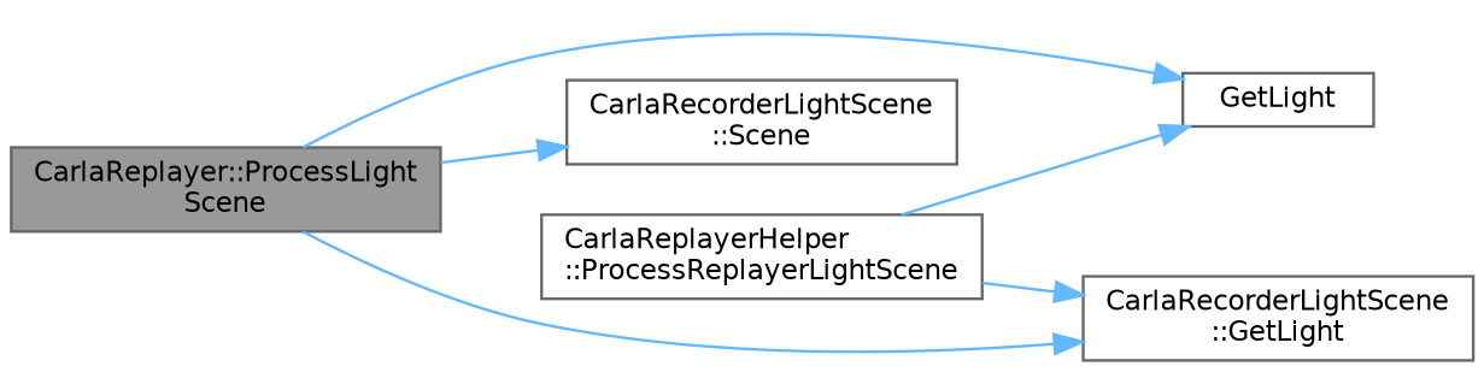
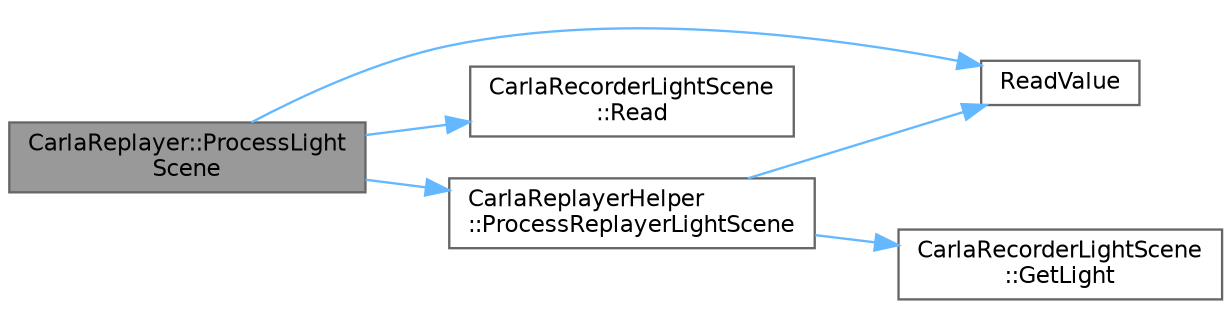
  digraph {
    rankdir=LR
    node [color=grey40 fillcolor=white fontname=Helvetica fontsize=10 shape=box style=filled]
    edge [color=steelblue1 fontname=Helvetica fontsize=10 labelfontname=Helvetica labelfontsize=10 style=solid]
    n1 [color=gray40 fillcolor=grey60 fontcolor=black height=0.2 label="CarlaReplayer::ProcessLight\lScene" width=0.4]
    n2 [height=0.2 label="CarlaReplayerHelper\l::ProcessReplayerLightScene" width=0.4]
-   n3 [height=0.2 label="CarlaRecorderLightScene\l::Scene" width=0.4]
-   n4 [height=0.2 label=GetLight width=0.4]
+   n3 [height=0.2 label="CarlaRecorderLightScene\l::Read" width=0.4]
+   n4 [height=0.2 label=ReadValue width=0.4]
    n5 [height=0.2 label="CarlaRecorderLightScene\l::GetLight" width=0.4]
-   n1 -> n5
+   n1 -> n2
    n1 -> n3
    n1 -> n4
    n2 -> n4
    n2 -> n5
  }
